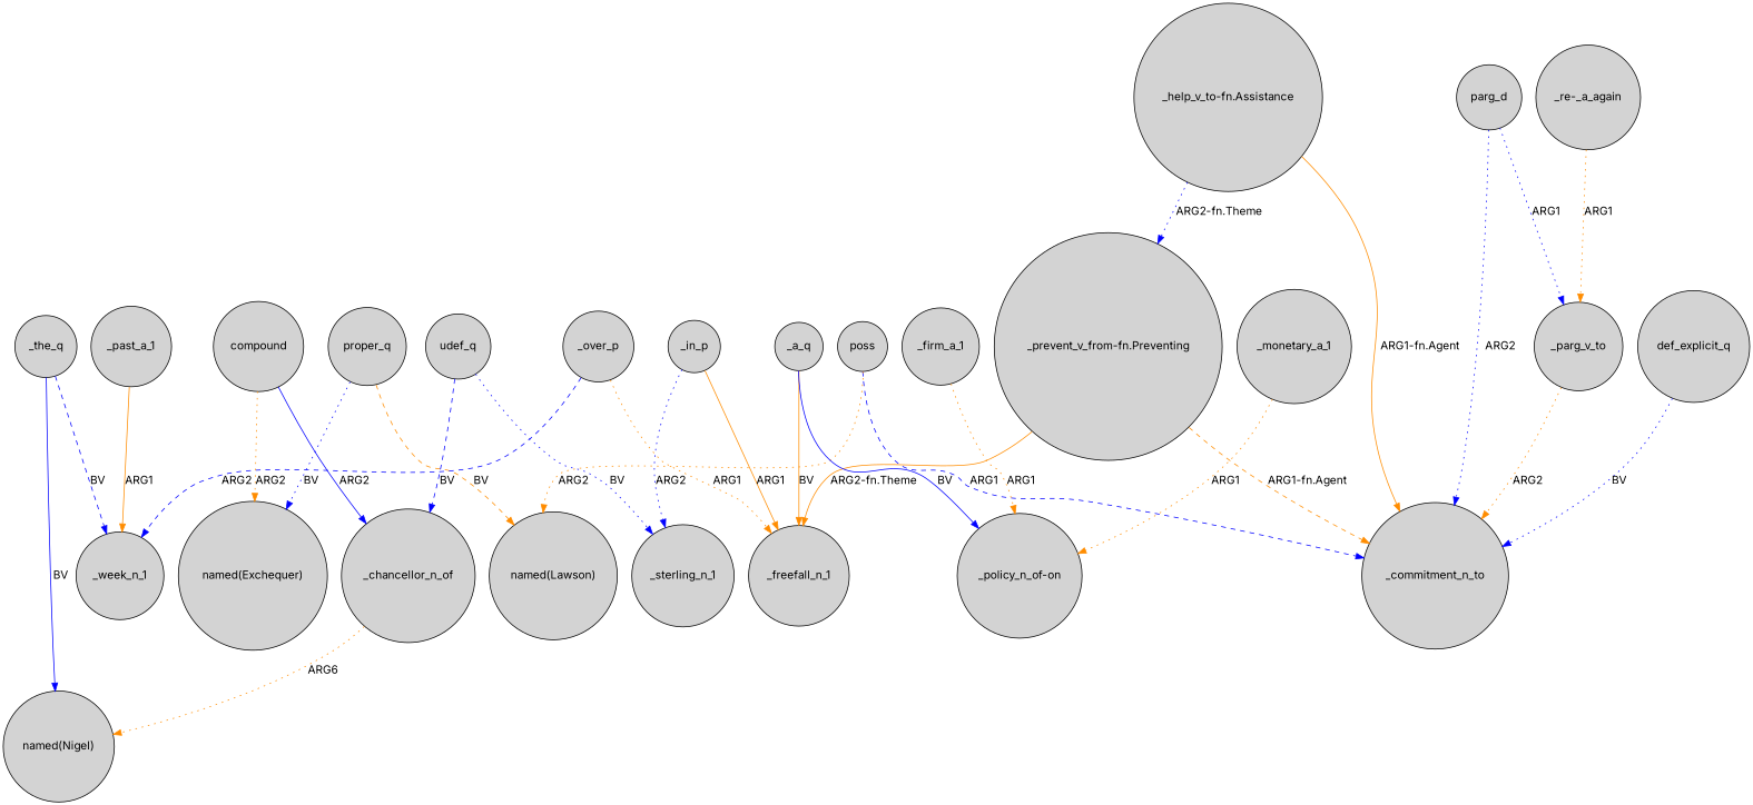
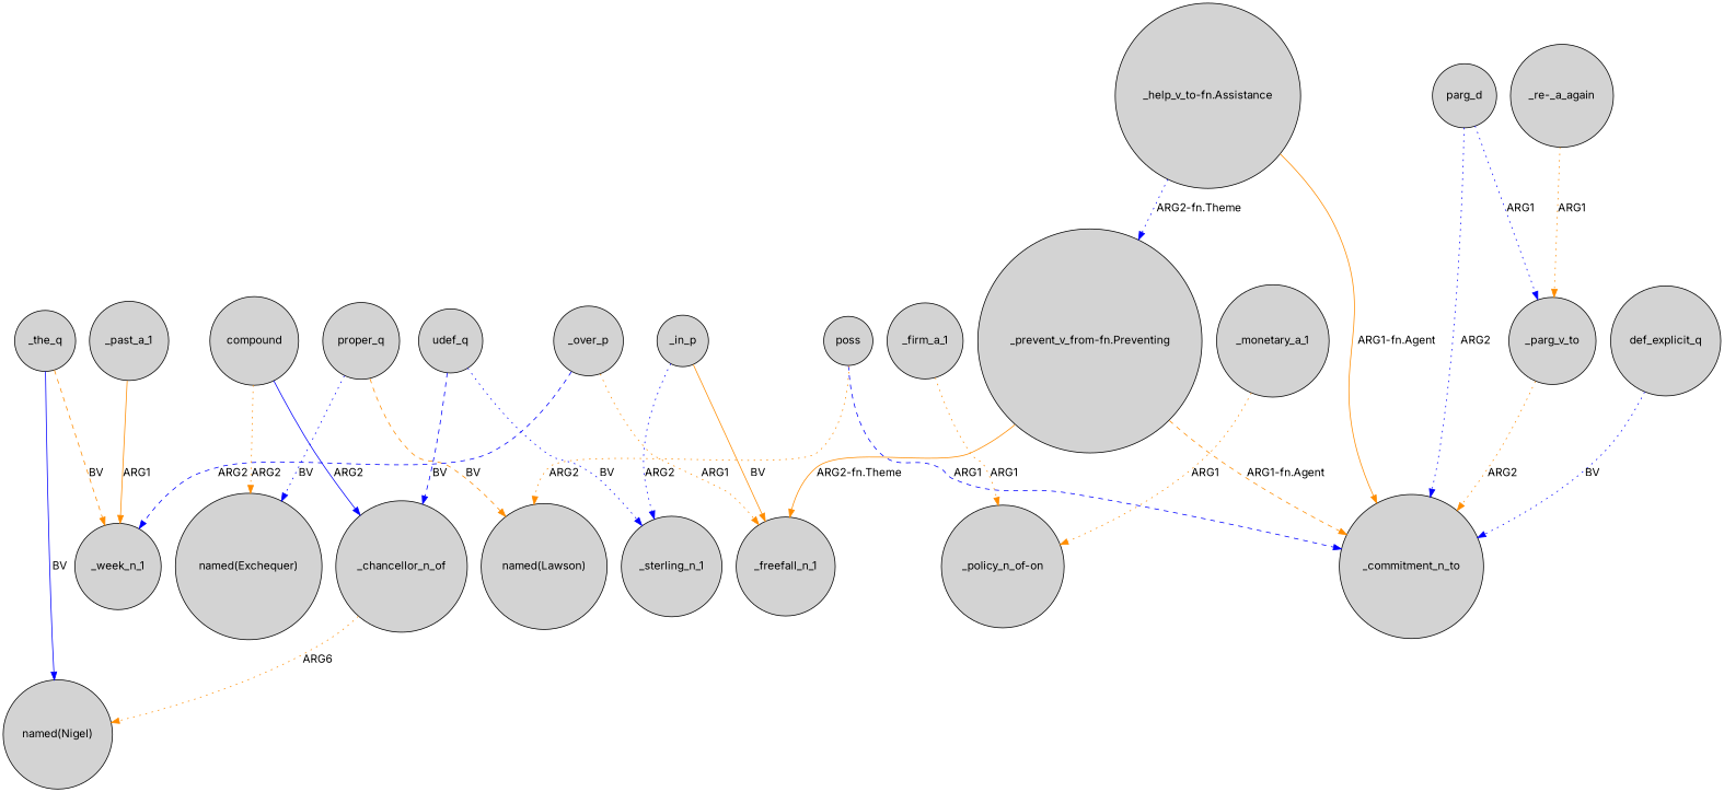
  digraph {
    fontname=Inter
    node [fontname=Inter shape=circle style=filled]
    edge [color=darkorange fontname=Inter style=dotted]
    def_explicit_q
    _commitment_n_to
    _past_a_1
    _week_n_1
    "_prevent_v_from-fn.Preventing"
    _freefall_n_1
    poss
    "named(Lawson)"
    proper_q
    "named(Exchequer)"
    _over_p
-   _a_q
    "_policy_n_of-on"
    _in_p
    _sterling_n_1
    parg_d
    n17 [label=_parg_v_to]
    "_re-_a_again"
    "_help_v_to-fn.Assistance"
    compound
    _chancellor_n_of
    "named(Nigel)"
    udef_q
    _the_q
    _monetary_a_1
    _firm_a_1
    def_explicit_q -> _commitment_n_to [color=blue label=BV]
    _past_a_1 -> _week_n_1 [label=ARG1 style=solid]
    "_prevent_v_from-fn.Preventing" -> _commitment_n_to [label="ARG1-fn.Agent" style=dashed]
    "_prevent_v_from-fn.Preventing" -> _freefall_n_1 [label="ARG2-fn.Theme" style=solid]
    poss -> _commitment_n_to [color=blue label=ARG1 style=dashed]
    poss -> "named(Lawson)" [label=ARG2]
    proper_q -> "named(Lawson)" [label=BV style=dashed]
    proper_q -> "named(Exchequer)" [color=blue label=BV]
    _over_p -> _week_n_1 [color=blue label=ARG2 style=dashed]
    _over_p -> _freefall_n_1 [label=ARG1]
-   _a_q -> _freefall_n_1 [label=BV style=solid]
-   _a_q -> "_policy_n_of-on" [color=blue label=BV style=solid]
-   _in_p -> _freefall_n_1 [label=ARG1 style=solid]
+   _in_p -> _freefall_n_1 [label=BV style=solid]
    _in_p -> _sterling_n_1 [color=blue label=ARG2]
    parg_d -> _commitment_n_to [color=blue label=ARG2]
    parg_d -> n17 [color=blue label=ARG1]
    n17 -> _commitment_n_to [label=ARG2]
    "_re-_a_again" -> n17 [label=ARG1]
    "_help_v_to-fn.Assistance" -> _commitment_n_to [label="ARG1-fn.Agent" style=solid]
    "_help_v_to-fn.Assistance" -> "_prevent_v_from-fn.Preventing" [color=blue label="ARG2-fn.Theme"]
    compound -> "named(Exchequer)" [label=ARG2]
    compound -> _chancellor_n_of [color=blue label=ARG2 style=solid]
    _chancellor_n_of -> "named(Nigel)" [label=ARG6]
    udef_q -> _sterling_n_1 [color=blue label=BV]
    udef_q -> _chancellor_n_of [color=blue label=BV style=dashed]
-   _the_q -> _week_n_1 [color=blue label=BV style=dashed]
+   _the_q -> _week_n_1 [label=BV style=dashed]
    _the_q -> "named(Nigel)" [color=blue label=BV style=solid]
    _monetary_a_1 -> "_policy_n_of-on" [label=ARG1]
    _firm_a_1 -> "_policy_n_of-on" [label=ARG1]
  }
